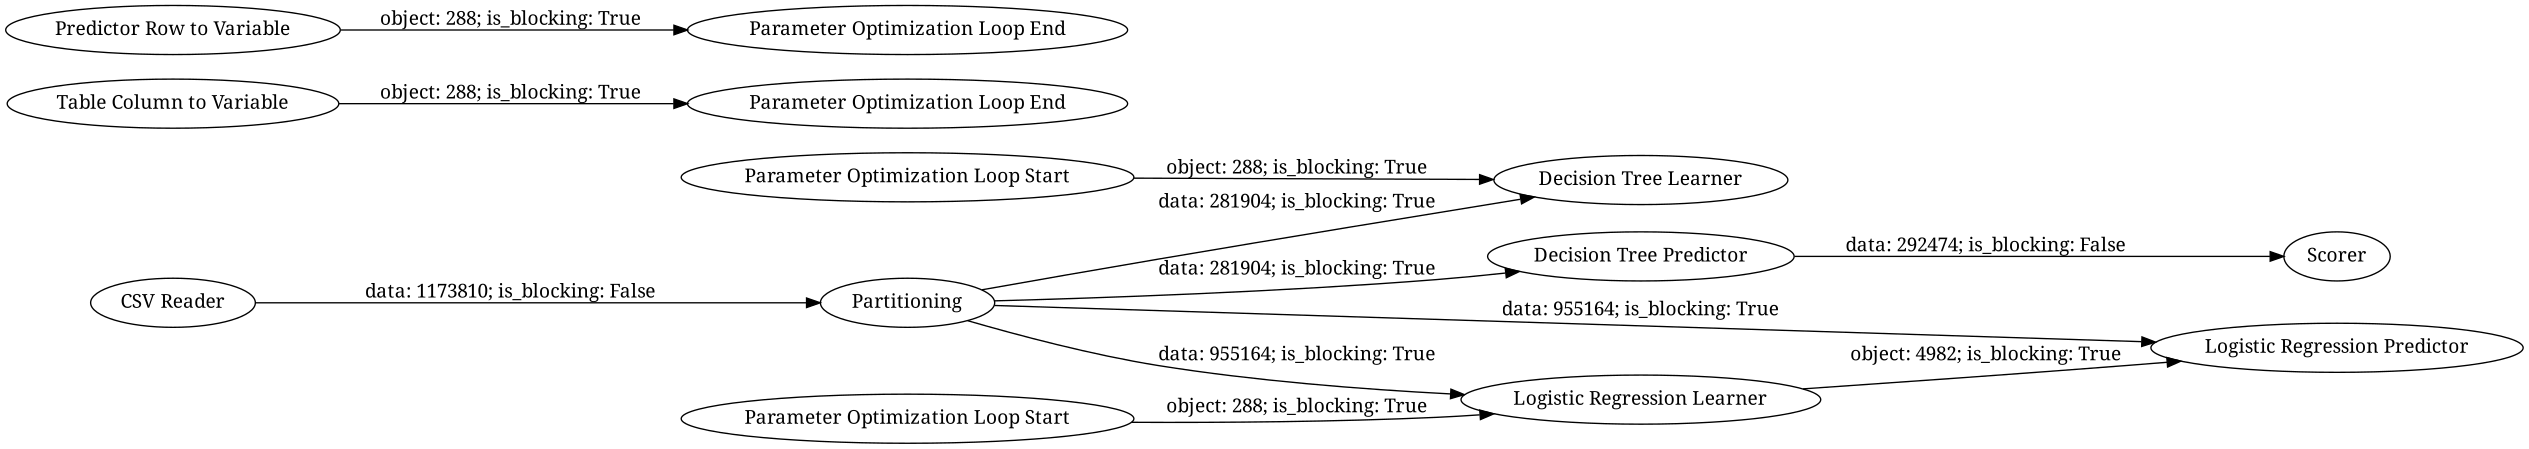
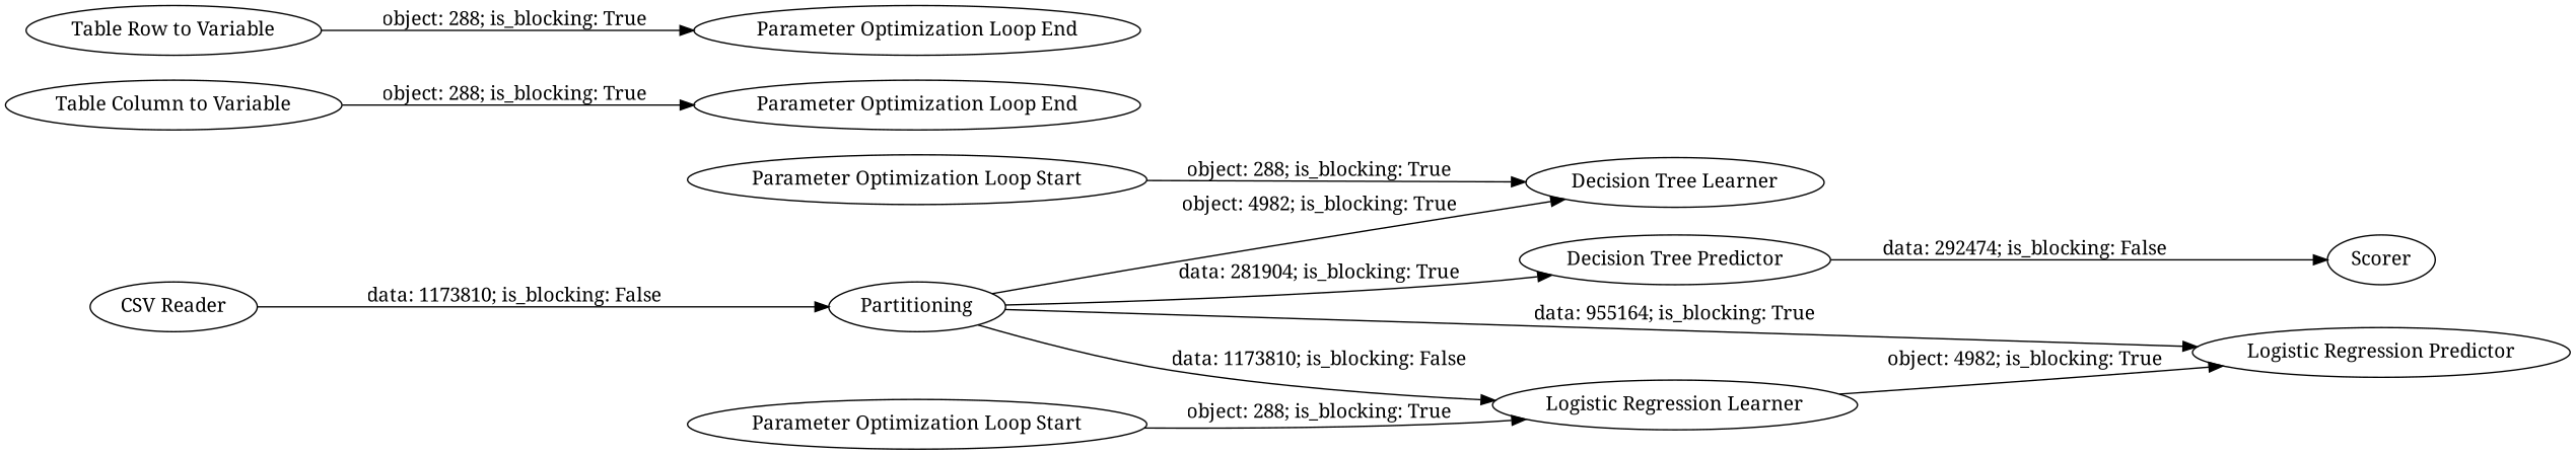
  digraph {
    fontname="Noto Serif"
    rankdir=LR
    node [fontname="Noto Serif"]
    edge [fontname="Noto Serif"]
    n1 [label=Scorer]
    n2 [label="Table Column to Variable"]
    n3 [label="Parameter Optimization Loop End"]
    n4 [label="Decision Tree Learner"]
    n5 [label="Decision Tree Predictor"]
    n6 [label="CSV Reader"]
    n7 [label=Partitioning]
    n8 [label="Logistic Regression Learner"]
    n9 [label="Logistic Regression Predictor"]
    n10 [label="Parameter Optimization Loop Start"]
    n11 [label="Parameter Optimization Loop Start"]
    n12 [label="Parameter Optimization Loop End"]
-   n13 [label="Predictor Row to Variable"]
+   n13 [label="Table Row to Variable"]
    n2 -> n3 [label="object: 288; is_blocking: True"]
    n5 -> n1 [label="data: 292474; is_blocking: False"]
    n6 -> n7 [label="data: 1173810; is_blocking: False"]
-   n7 -> n4 [label="data: 281904; is_blocking: True"]
+   n7 -> n4 [label="object: 4982; is_blocking: True"]
    n7 -> n5 [label="data: 281904; is_blocking: True"]
-   n7 -> n8 [label="data: 955164; is_blocking: True"]
+   n7 -> n8 [label="data: 1173810; is_blocking: False"]
    n7 -> n9 [label="data: 955164; is_blocking: True"]
    n8 -> n9 [label="object: 4982; is_blocking: True"]
    n10 -> n8 [label="object: 288; is_blocking: True"]
    n11 -> n4 [label="object: 288; is_blocking: True"]
    n13 -> n12 [label="object: 288; is_blocking: True"]
  }
